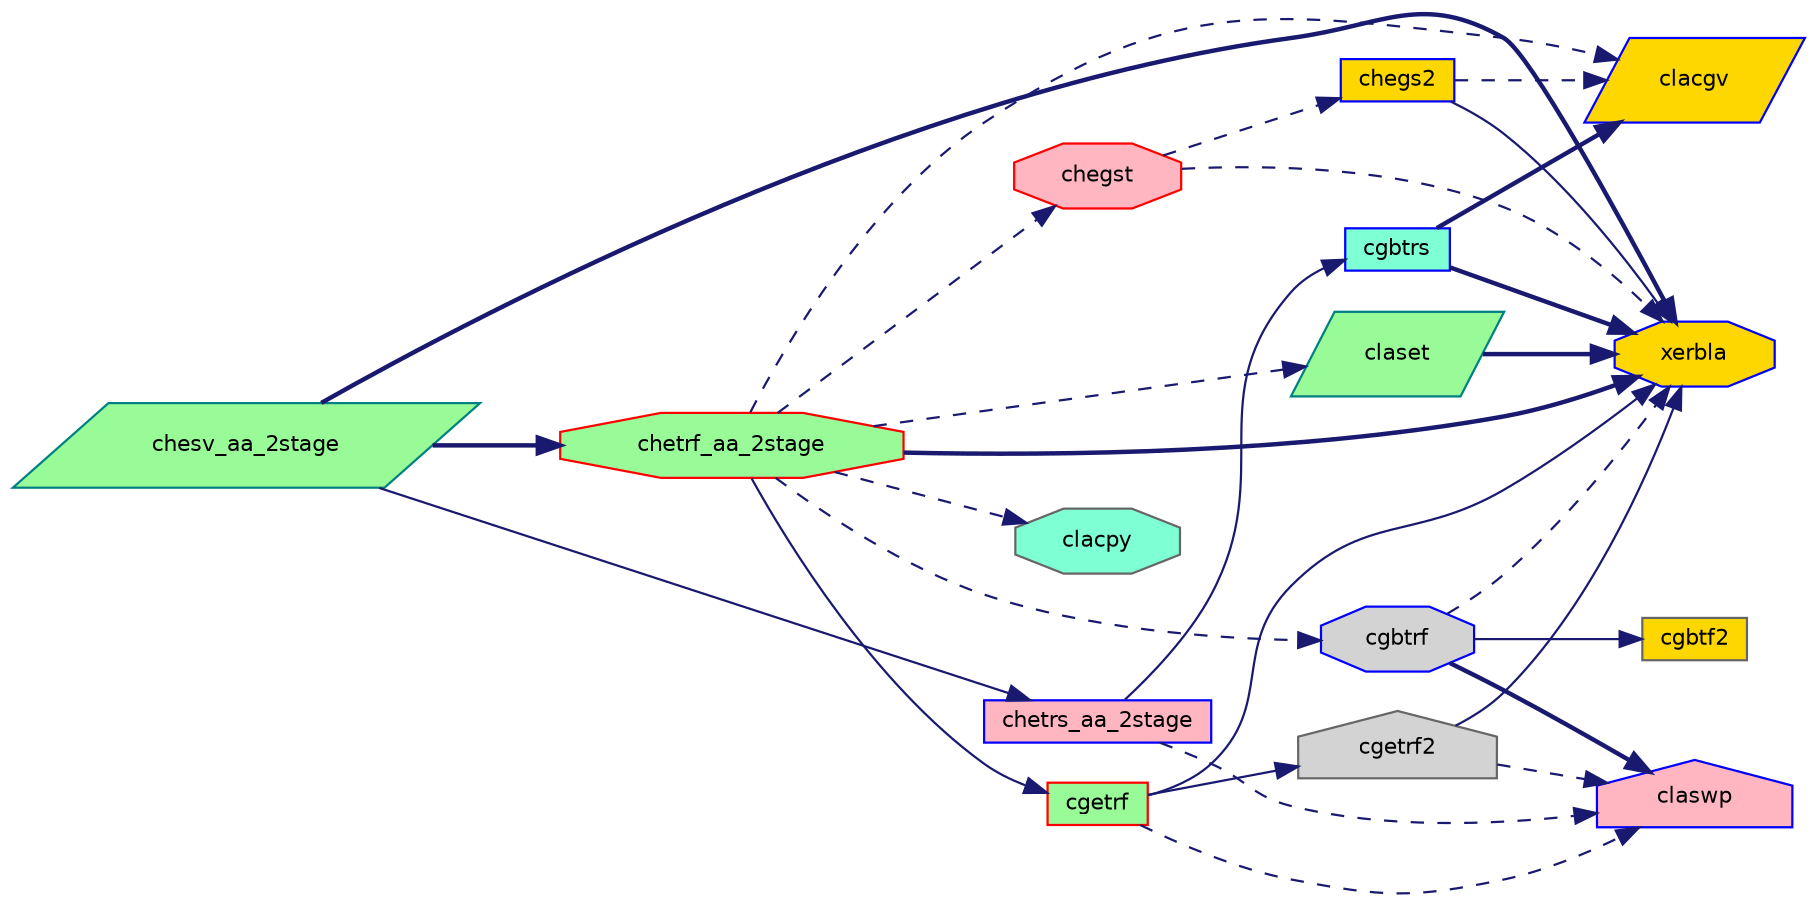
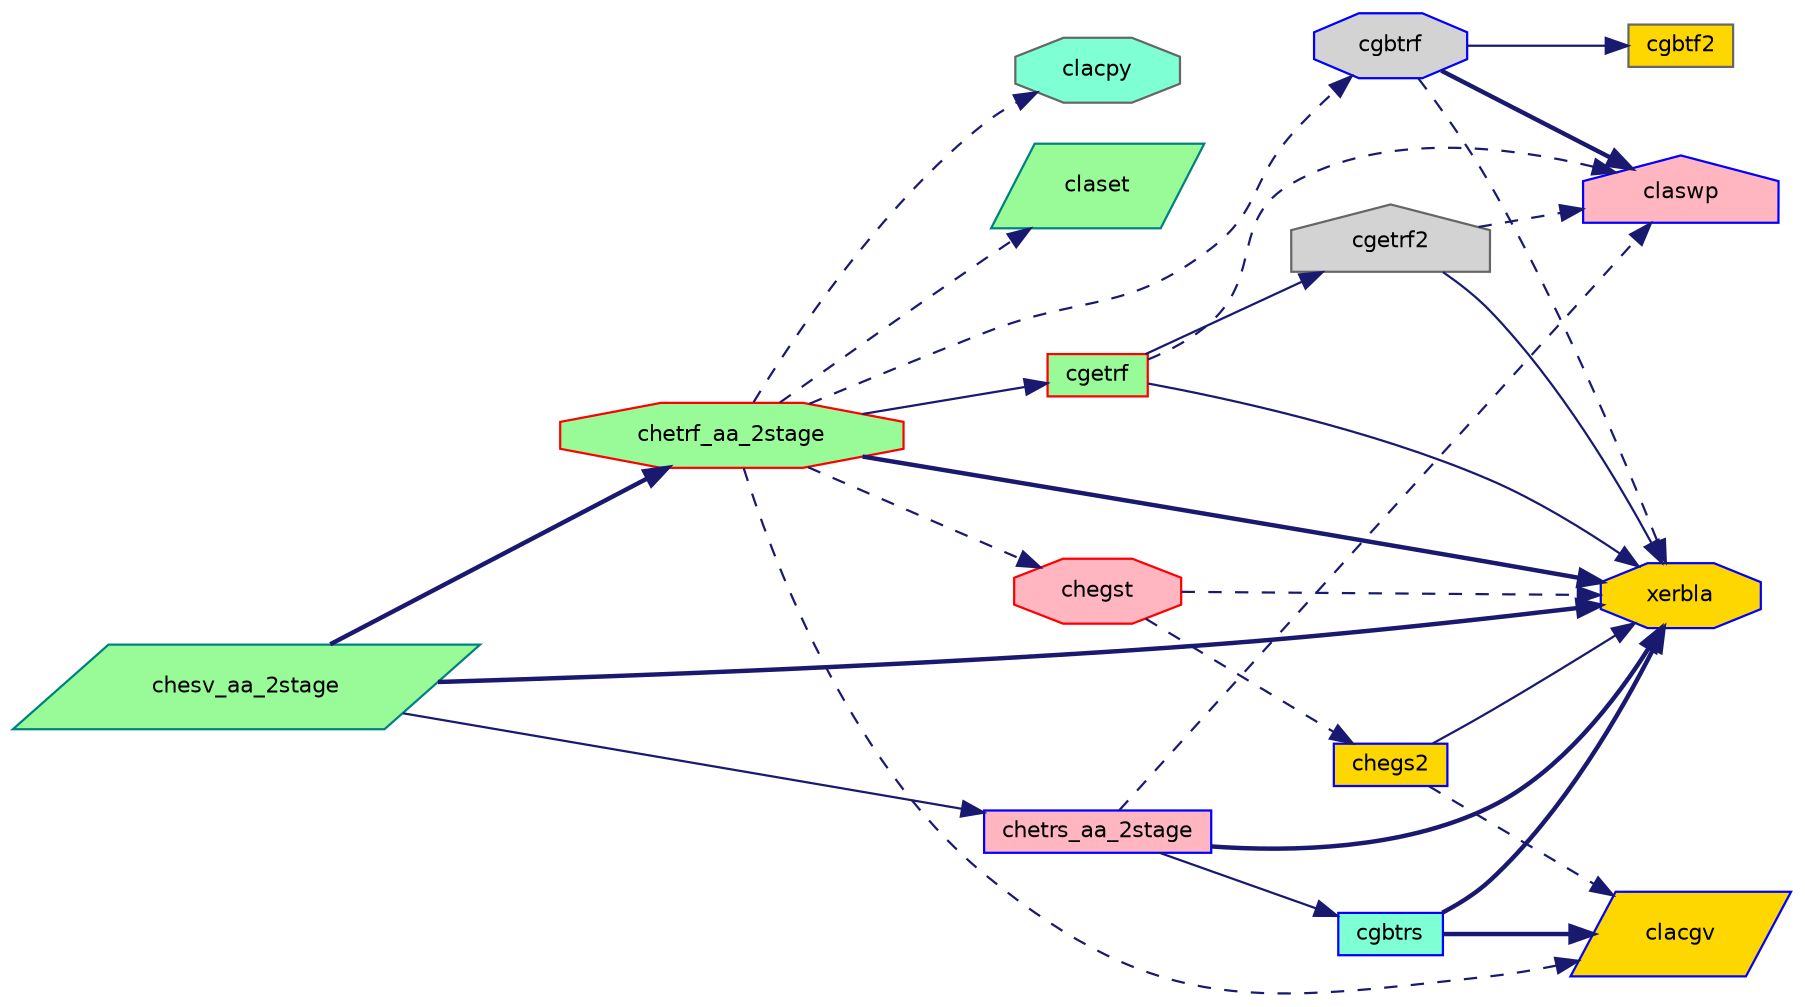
  digraph {
    rankdir=LR
    node [color=blue fillcolor=palegreen fontname=Helvetica fontsize=10 shape=octagon style=filled]
    edge [color=midnightblue fontname=Helvetica fontsize=10 labelfontname=Helvetica labelfontsize=10 style=dashed]
    n1 [color=teal fontcolor=black height=0.2 label=chesv_aa_2stage shape=parallelogram width=0.4]
    n2 [color=red height=0.2 label=chetrf_aa_2stage width=0.4]
    n3 [fillcolor=gold height=0.2 label=xerbla width=0.4]
    n4 [fillcolor=lightpink height=0.2 label=chetrs_aa_2stage shape=box width=0.4]
    n5 [fillcolor=lightgrey height=0.2 label=cgbtrf width=0.4]
    n6 [color=red height=0.2 label=cgetrf shape=box width=0.4]
    n7 [color=red fillcolor=lightpink height=0.2 label=chegst width=0.4]
    n8 [fillcolor=gold height=0.2 label=clacgv shape=parallelogram width=0.4]
    n9 [color=gray40 fillcolor=aquamarine height=0.2 label=clacpy width=0.4]
    n10 [color=teal height=0.2 label=claset shape=parallelogram width=0.4]
    n11 [fillcolor=lightpink height=0.2 label=claswp shape=house width=0.4]
    n12 [fillcolor=aquamarine height=0.2 label=cgbtrs shape=box width=0.4]
    n13 [color=gray40 fillcolor=gold height=0.2 label=cgbtf2 shape=box width=0.4]
    n14 [color=gray40 fillcolor=lightgrey height=0.2 label=cgetrf2 shape=house width=0.4]
    n15 [fillcolor=gold height=0.2 label=chegs2 shape=box width=0.4]
    n1 -> n2 [style=bold]
    n1 -> n3 [style=bold]
    n1 -> n4 [style=solid]
    n2 -> n3 [style=bold]
    n2 -> n5
    n2 -> n6 [style=solid]
    n2 -> n7
    n2 -> n8
    n2 -> n9
    n2 -> n10
-   n10 -> n3 [style=bold]
+   n4 -> n3 [style=bold]
    n4 -> n11
    n4 -> n12 [style=solid]
    n5 -> n3
    n5 -> n11 [style=bold]
    n5 -> n13 [style=solid]
    n6 -> n3 [style=solid]
    n6 -> n11
    n6 -> n14 [style=solid]
    n7 -> n3
    n7 -> n15
    n12 -> n3 [style=bold]
    n12 -> n8 [style=bold]
    n14 -> n3 [style=solid]
    n14 -> n11
    n15 -> n3 [style=solid]
    n15 -> n8
  }
